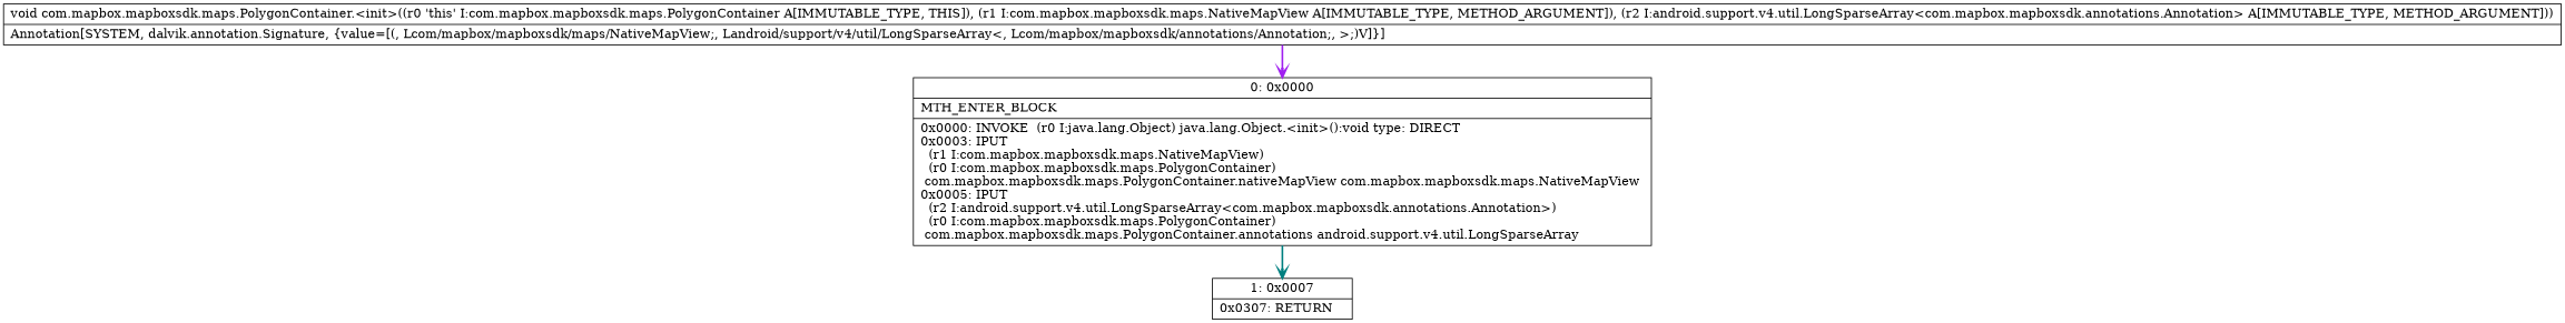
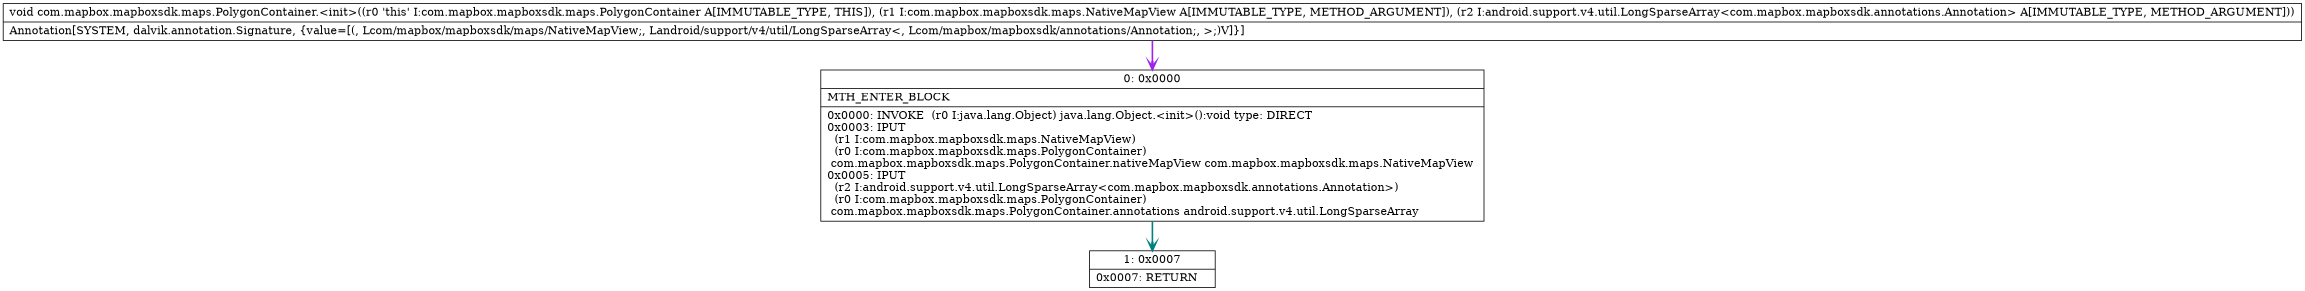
  digraph {
    node [shape=record]
    edge [style=bold arrowhead=vee]
    n1 [label="{0\:\ 0x0000|MTH_ENTER_BLOCK\l|0x0000: INVOKE  (r0 I:java.lang.Object) java.lang.Object.\<init\>():void type: DIRECT \l0x0003: IPUT  \l  (r1 I:com.mapbox.mapboxsdk.maps.NativeMapView)\l  (r0 I:com.mapbox.mapboxsdk.maps.PolygonContainer)\l com.mapbox.mapboxsdk.maps.PolygonContainer.nativeMapView com.mapbox.mapboxsdk.maps.NativeMapView \l0x0005: IPUT  \l  (r2 I:android.support.v4.util.LongSparseArray\<com.mapbox.mapboxsdk.annotations.Annotation\>)\l  (r0 I:com.mapbox.mapboxsdk.maps.PolygonContainer)\l com.mapbox.mapboxsdk.maps.PolygonContainer.annotations android.support.v4.util.LongSparseArray \l}"]
-   n2 [label="{1\:\ 0x0007|0x0307: RETURN   \l}"]
+   n2 [label="{1\:\ 0x0007|0x0007: RETURN   \l}"]
    n3 [label="{void com.mapbox.mapboxsdk.maps.PolygonContainer.\<init\>((r0 'this' I:com.mapbox.mapboxsdk.maps.PolygonContainer A[IMMUTABLE_TYPE, THIS]), (r1 I:com.mapbox.mapboxsdk.maps.NativeMapView A[IMMUTABLE_TYPE, METHOD_ARGUMENT]), (r2 I:android.support.v4.util.LongSparseArray\<com.mapbox.mapboxsdk.annotations.Annotation\> A[IMMUTABLE_TYPE, METHOD_ARGUMENT]))  | Annotation[SYSTEM, dalvik.annotation.Signature, \{value=[(, Lcom\/mapbox\/mapboxsdk\/maps\/NativeMapView;, Landroid\/support\/v4\/util\/LongSparseArray\<, Lcom\/mapbox\/mapboxsdk\/annotations\/Annotation;, \>;)V]\}]\l}"]
    n1 -> n2 [color=teal]
    n3 -> n1 [color=purple]
  }
